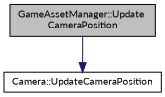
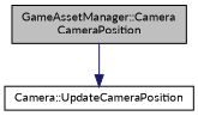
  digraph {
    rankdir=TB
    fontname=Lato
    node [color=black fontname=Lato fontsize=10 shape=record style=filled]
-   n1 [fillcolor=grey75 fontcolor=black height=0.2 label="GameAssetManager::Update\lCameraPosition" width=0.4]
+   n1 [fillcolor=grey75 fontcolor=black height=0.2 label="GameAssetManager::Camera\lCameraPosition" width=0.4]
    n2 [fillcolor=white height=0.2 label="Camera::UpdateCameraPosition" width=0.4]
    n1 -> n2 [color=midnightblue fontname=Lato fontsize=10 labelfontname=Helvetica labelfontsize=10 style=solid]
  }
